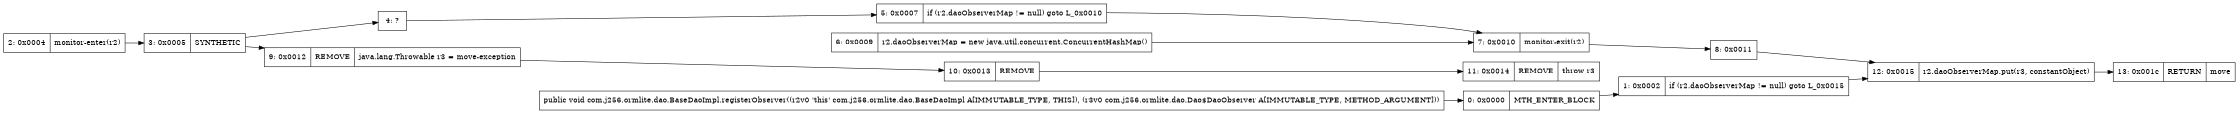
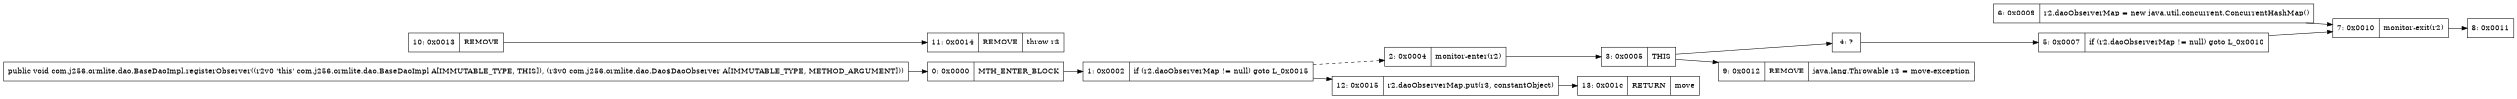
  digraph {
    rankdir=LR
    node [shape=record]
    n1 [label="{0\:\ 0x0000|MTH_ENTER_BLOCK\l}"]
    n2 [label="{1\:\ 0x0002|if (r2.daoObserverMap != null) goto L_0x0015\l}"]
    n3 [label="{2\:\ 0x0004|monitor\-enter(r2)\l}"]
    n4 [label="{12\:\ 0x0015|r2.daoObserverMap.put(r3, constantObject)\l}"]
-   n5 [label="{3\:\ 0x0005|SYNTHETIC\l}"]
+   n5 [label="{3\:\ 0x0005|THIS\l}"]
    n6 [label="{13\:\ 0x001c|RETURN\l|move\l}"]
    n7 [label="{4\:\ ?}"]
    n8 [label="{9\:\ 0x0012|REMOVE\l|java.lang.Throwable r3 = move\-exception\l}"]
    n9 [label="{5\:\ 0x0007|if (r2.daoObserverMap != null) goto L_0x0010\l}"]
    n10 [label="{10\:\ 0x0013|REMOVE\l}"]
    n11 [label="{7\:\ 0x0010|monitor\-exit(r2)\l}"]
    n12 [label="{6\:\ 0x0009|r2.daoObserverMap = new java.util.concurrent.ConcurrentHashMap()\l}"]
    n13 [label="{8\:\ 0x0011}"]
    n14 [label="{11\:\ 0x0014|REMOVE\l|throw r3\l}"]
    n15 [label="{public void com.j256.ormlite.dao.BaseDaoImpl.registerObserver((r2v0 'this' com.j256.ormlite.dao.BaseDaoImpl A[IMMUTABLE_TYPE, THIS]), (r3v0 com.j256.ormlite.dao.Dao$DaoObserver A[IMMUTABLE_TYPE, METHOD_ARGUMENT])) }"]
    n1 -> n2
+   n2 -> n3 [style=dashed]
    n2 -> n4
    n3 -> n5
    n4 -> n6
    n5 -> n7
    n5 -> n8
    n7 -> n9
-   n8 -> n10
    n9 -> n11
    n10 -> n14
    n11 -> n13
    n12 -> n11
-   n13 -> n4
    n15 -> n1
  }
